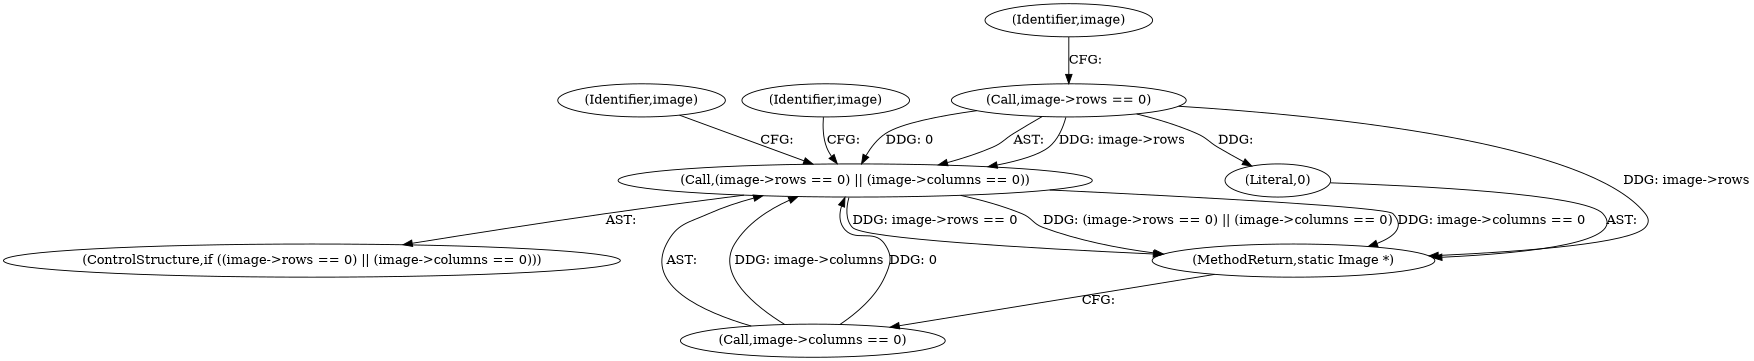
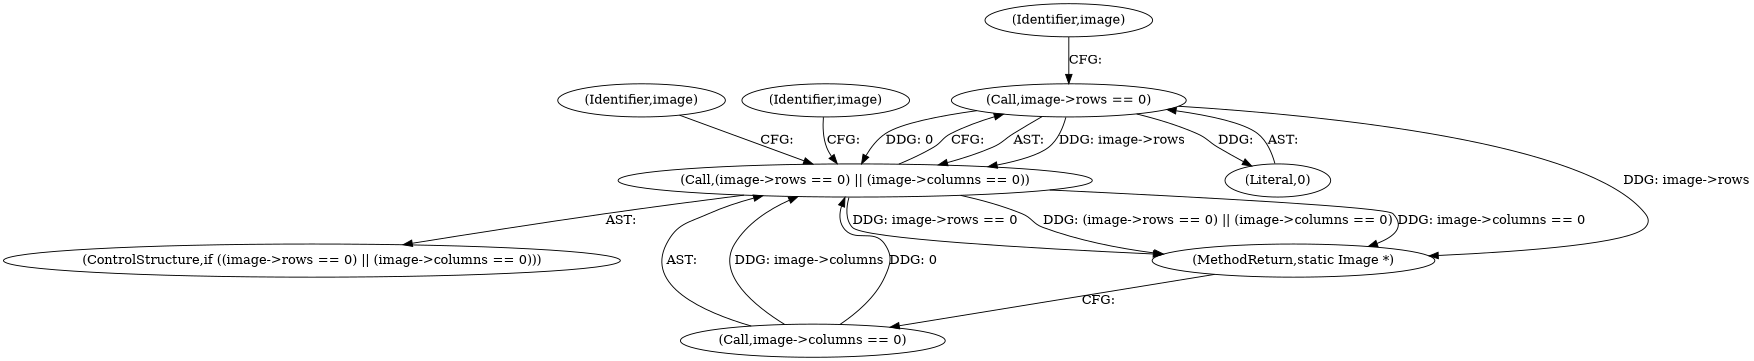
  digraph {
    n1 [label="(Call,image->rows == 0)"]
    n2 [label="(Call,(image->rows == 0) || (image->columns == 0))"]
    n3 [label="(Literal,0)"]
    n4 [label="(MethodReturn,static Image *)"]
    n5 [label="(ControlStructure,if ((image->rows == 0) || (image->columns == 0)))"]
    n6 [label="(Call,image->columns == 0)"]
    n7 [label="(Identifier,image)"]
    n8 [label="(Identifier,image)"]
    n9 [label="(Identifier,image)"]
    n1 -> n2 [label="AST: "]
    n1 -> n2 [label="DDG: image->rows"]
    n1 -> n2 [label="DDG: 0"]
    n1 -> n3 [label="DDG: "]
    n1 -> n4 [label="DDG: image->rows"]
+   n2 -> n1 [label="CFG: "]
    n2 -> n4 [label="DDG: (image->rows == 0) || (image->columns == 0)"]
    n2 -> n4 [label="DDG: image->columns == 0"]
    n2 -> n4 [label="DDG: image->rows == 0"]
    n2 -> n5 [label="AST: "]
-   n3 -> n4 [label="AST: "]
+   n3 -> n1 [label="AST: "]
    n4 -> n6 [label="CFG: "]
    n6 -> n2 [label="AST: "]
    n6 -> n2 [label="DDG: image->columns"]
    n6 -> n2 [label="DDG: 0"]
    n7 -> n2 [label="CFG: "]
    n8 -> n1 [label="CFG: "]
    n9 -> n2 [label="CFG: "]
  }
